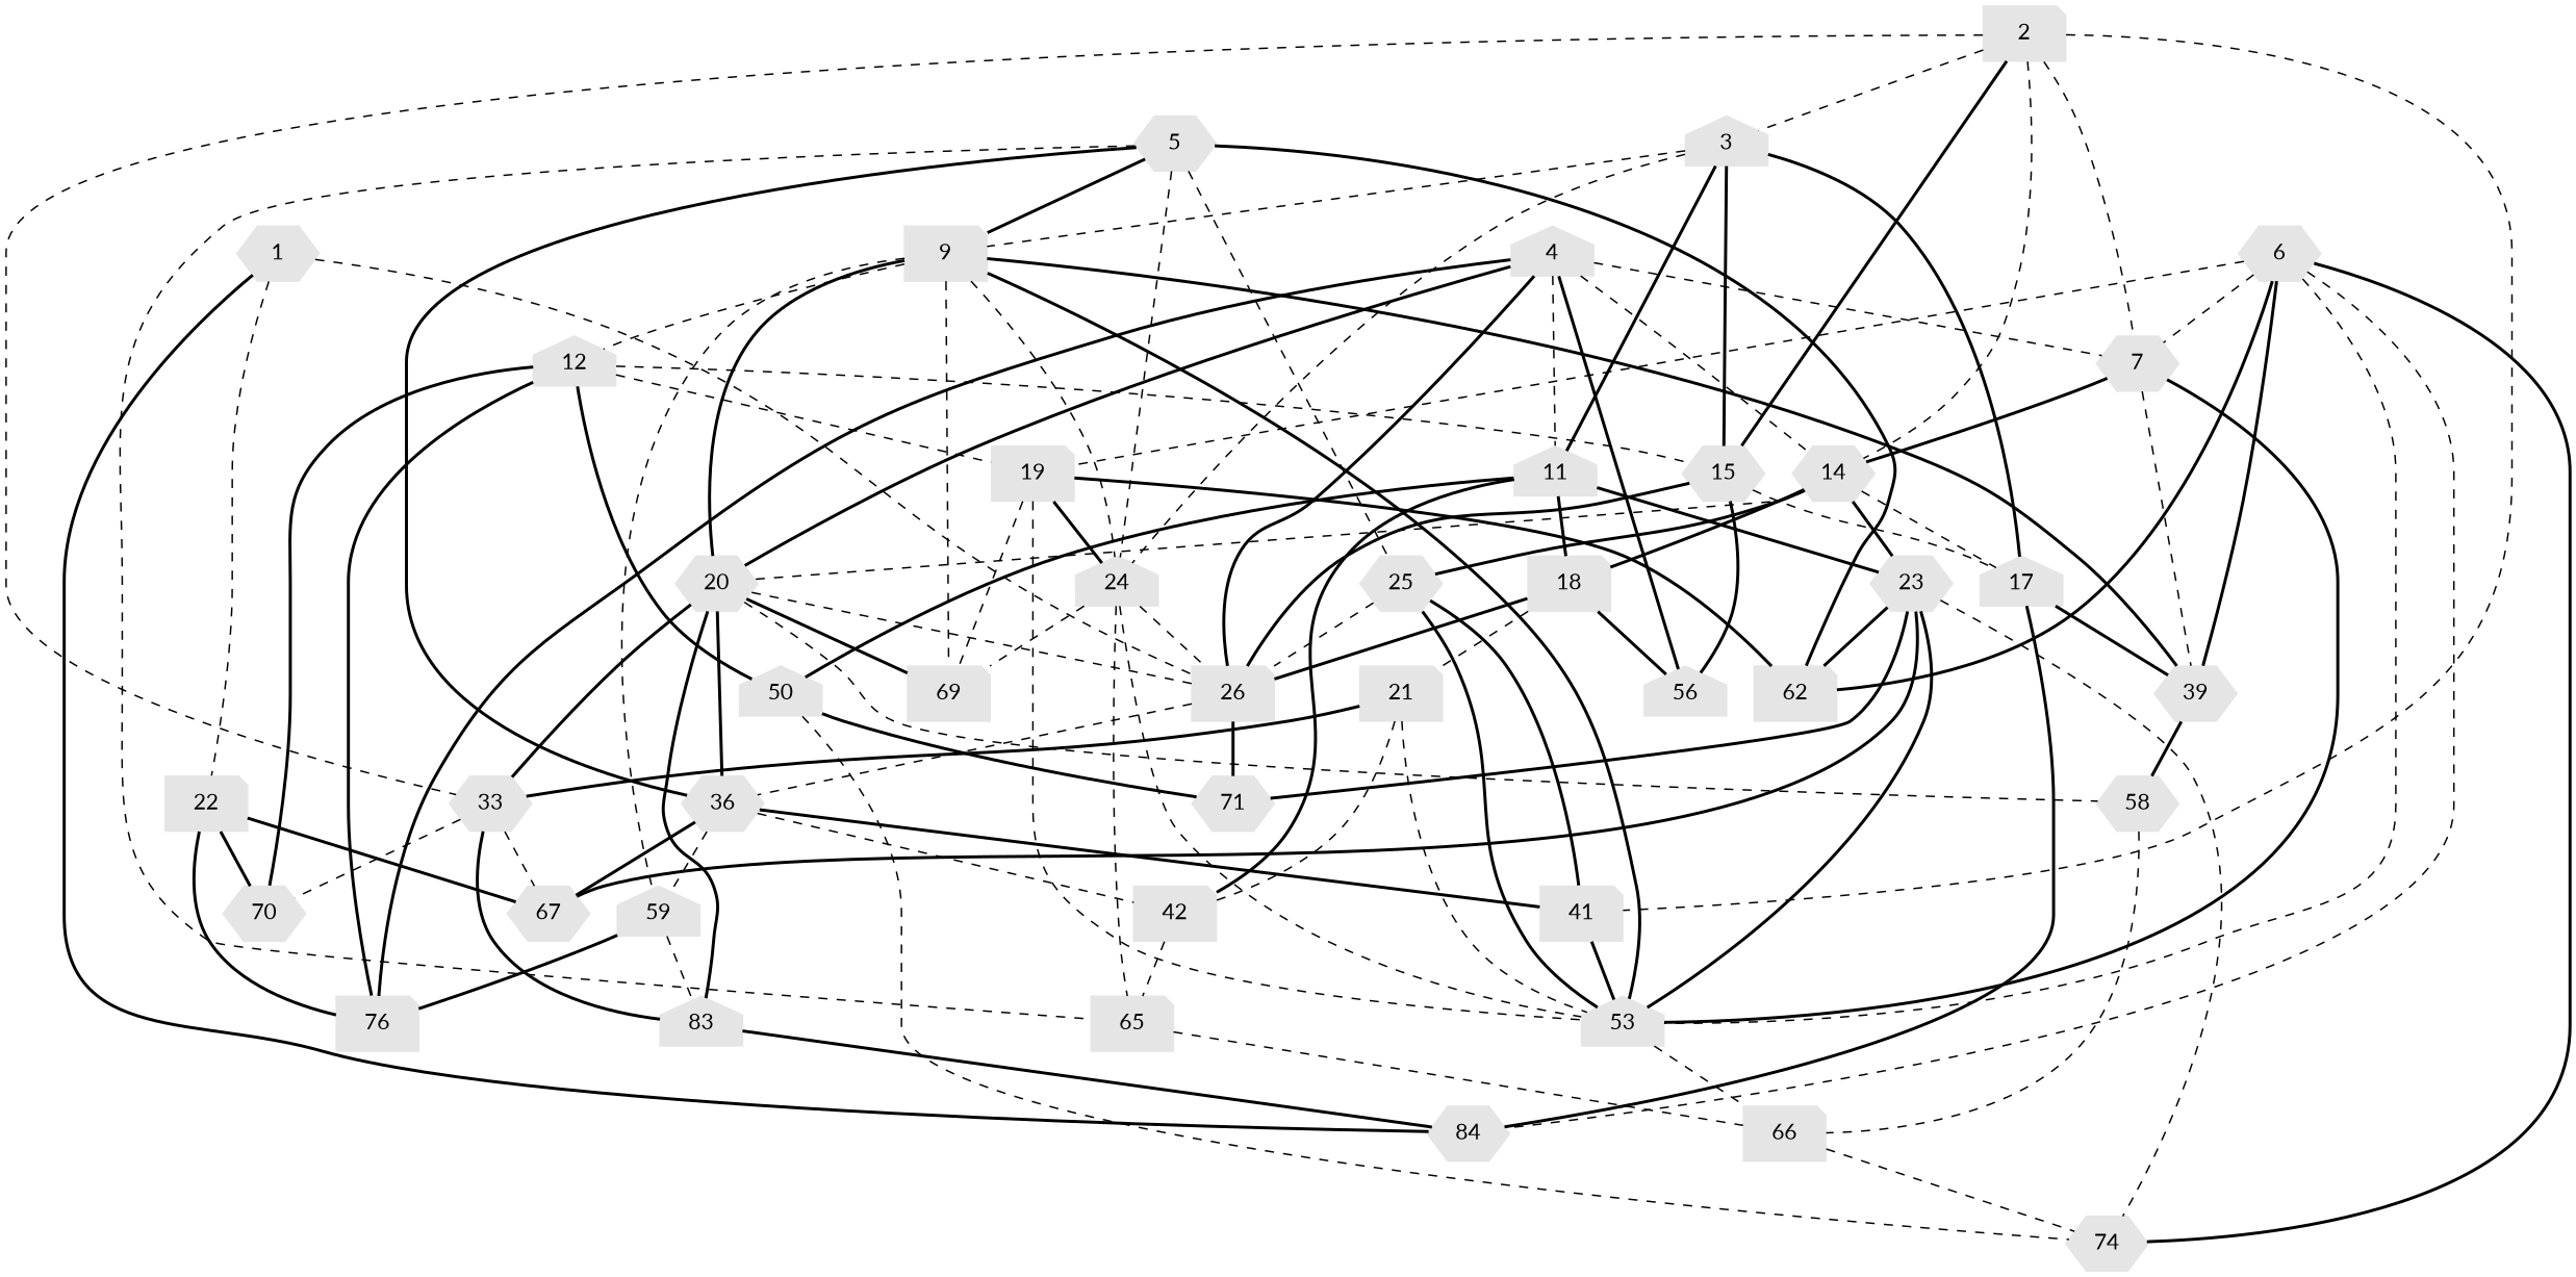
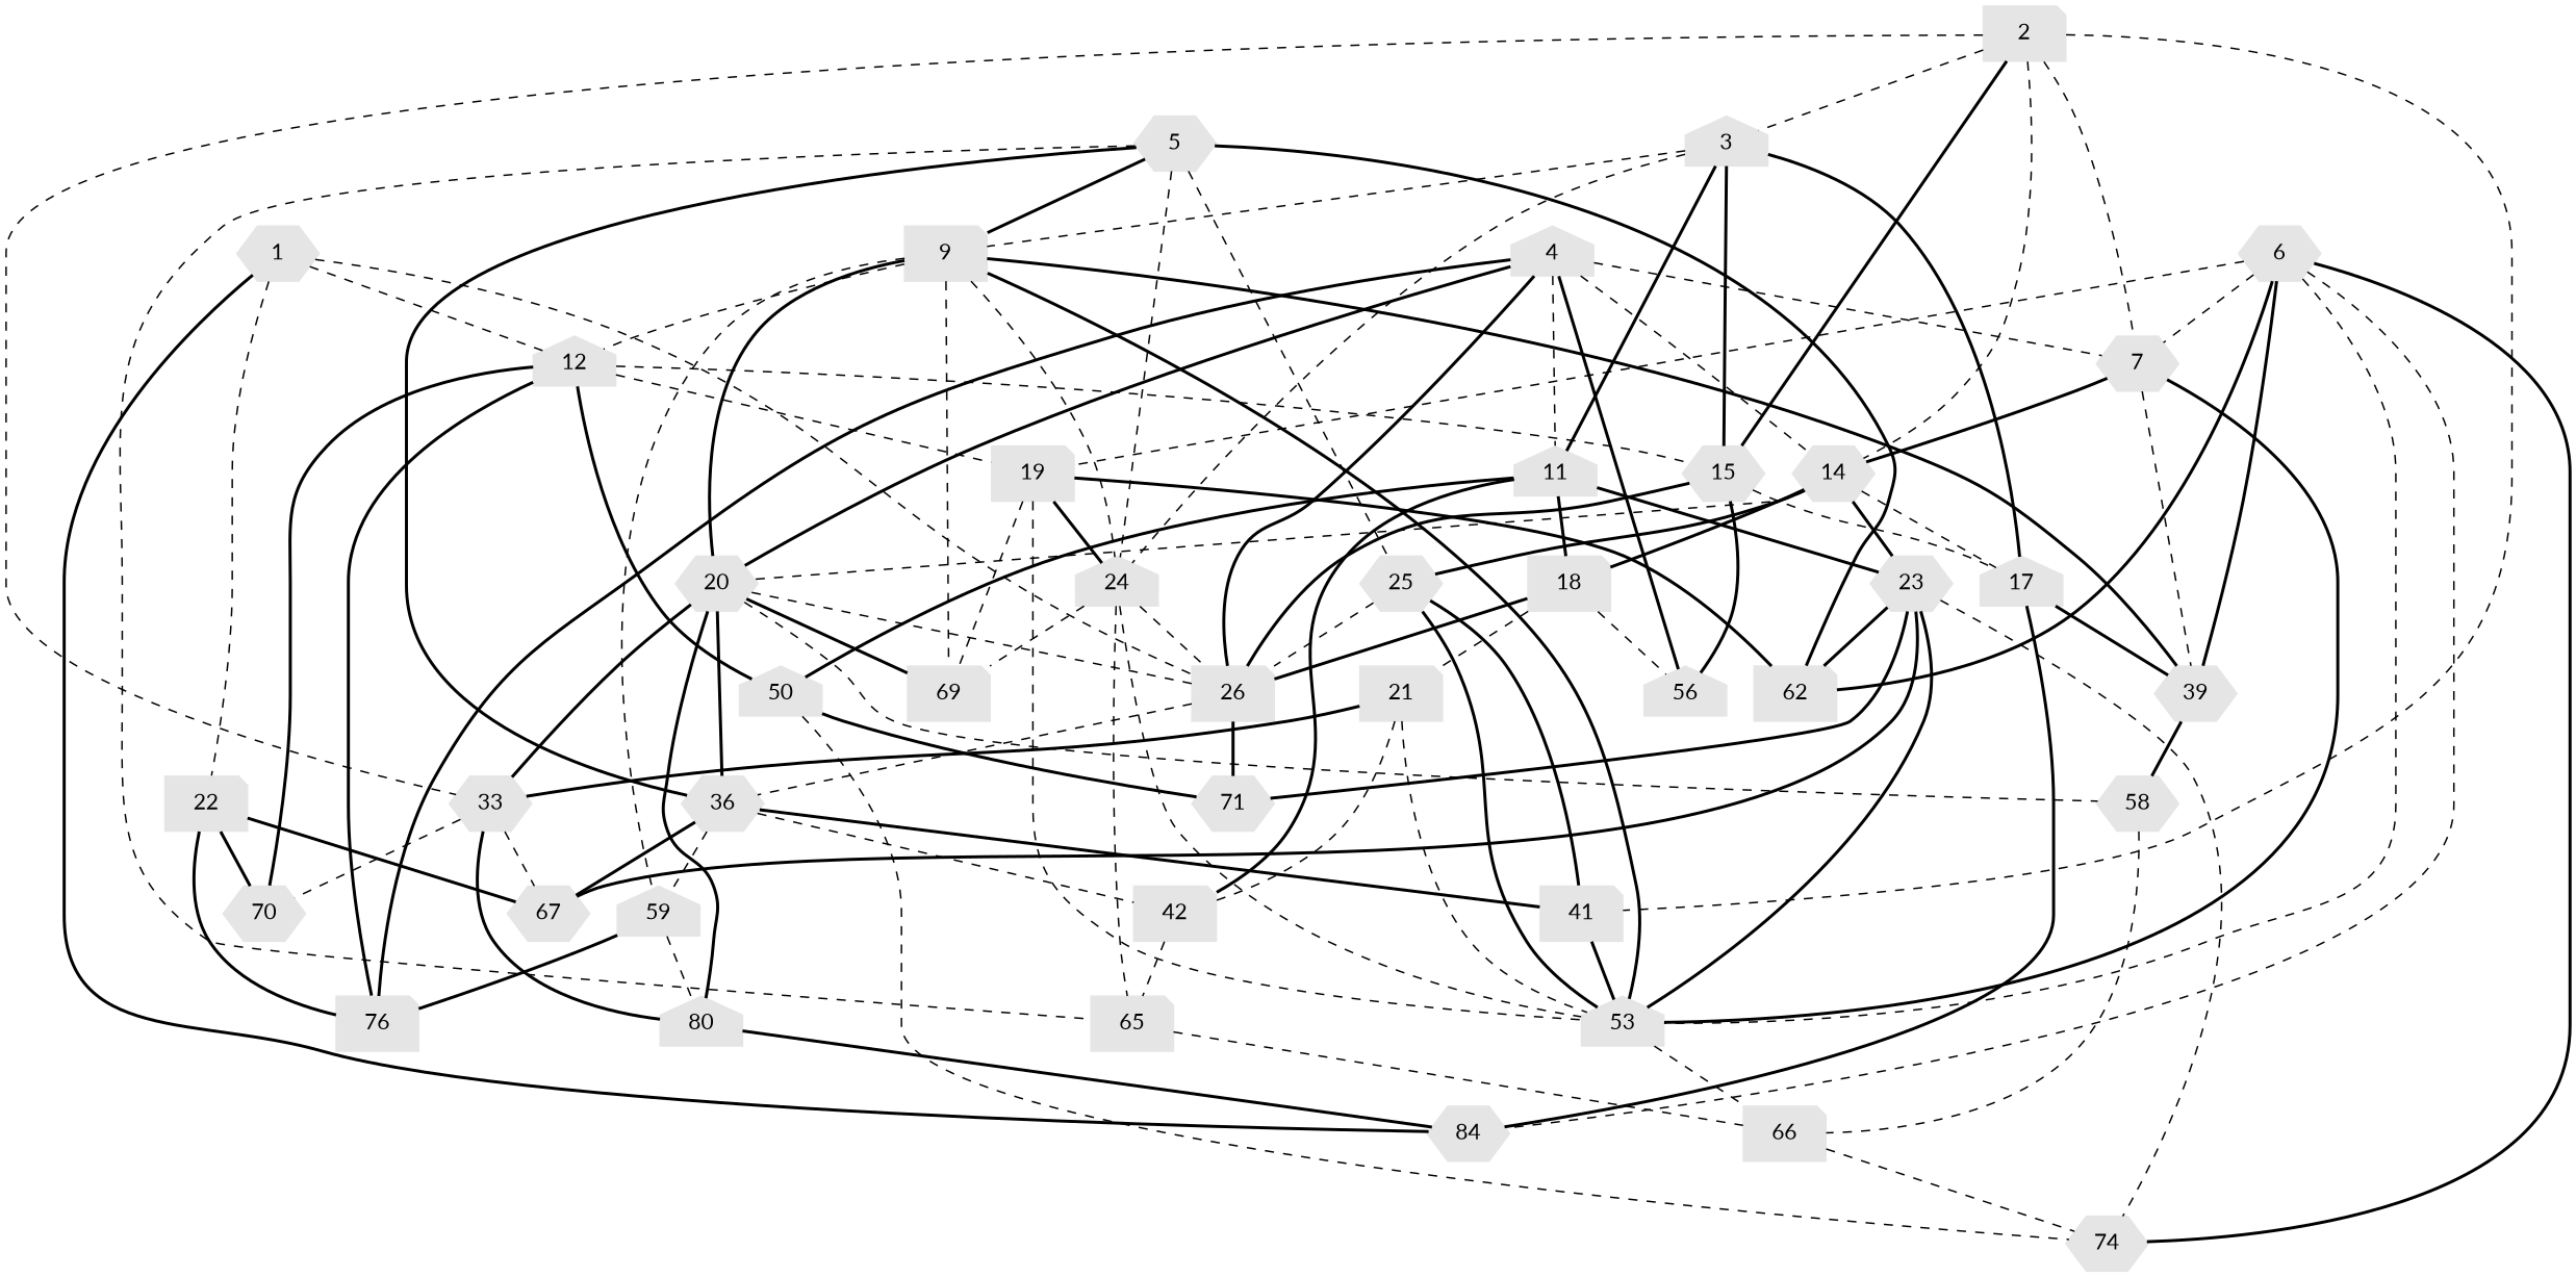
  graph {
    fontname=Lato
    node [color=gray90 fontname=Lato shape=hexagon style=filled]
    edge [fontname=Lato style=bold]
    12 [shape=house super="+27"]
    15 [super="+43+60"]
    76 [shape=note]
    19 [shape=note super="+46"]
    n5 [label=50 shape=house]
    70
    1
    22 [shape=note]
    26 [shape=note super="+82+51+69"]
    84
    67
    36 [super="+44"]
    71
    2 [shape=note super="+8"]
    3 [shape=house super="+72"]
    7 [super="+45"]
    14 [super="+85+77"]
    33 [super="+52"]
    41 [shape=note]
    9 [shape=note super="+28+30"]
    11 [shape=house super="+16"]
    17 [shape=house super="+38"]
    24 [shape=house super="+35+34"]
    39 [super="+50"]
    53 [shape=house super="+73+57+63"]
    20 [super="+37+47"]
    25 [super="+32"]
    18 [shape=note super="+86"]
    23 [super="+61+64"]
    56 [shape=house]
-   83 [shape=house]
+   83 [shape=house label=80]
    n32 [label=69 shape=note]
    59 [shape=house]
    42 [shape=note]
    65 [shape=note]
    4 [shape=house super="+79+40"]
    58
    5 [super="+10"]
    62 [shape=note]
    66 [shape=note]
    6 [super="+13"]
    74
    21 [shape=note]
    12 -- 15 [style=dashed weight=2]
    12 -- 76
    12 -- 19 [style=dashed]
    12 -- n5
    12 -- 70
    15 -- 26 [weight=2]
    15 -- 17 [style=dashed]
    15 -- 56
    19 -- 24
    19 -- 53 [style=dashed]
    19 -- n32 [style=dashed]
    19 -- 62
    n5 -- 71
    n5 -- 74 [style=dashed]
+   1 -- 12 [style=dashed]
    1 -- 22 [style=dashed]
    1 -- 26 [style=dashed]
    1 -- 84
    22 -- 76
    22 -- 70
    22 -- 67
    26 -- 36 [style=dashed]
    26 -- 71
    36 -- 67
    36 -- 41
    36 -- 59 [style=dashed]
    36 -- 42 [style=dashed]
    2 -- 15
    2 -- 3 [style=dashed]
    2 -- 7 [style=dashed]
    2 -- 14 [style=dashed]
    2 -- 33 [style=dashed]
    2 -- 41 [style=dashed]
    3 -- 15
    3 -- 9 [style=dashed]
    3 -- 11
    3 -- 17
    3 -- 24 [style=dashed]
    7 -- 14
    7 -- 39 [style=dashed]
    7 -- 53
    14 -- 17 [style=dashed]
    14 -- 20 [style=dashed]
    14 -- 25
    14 -- 18
    14 -- 23
    33 -- 70 [style=dashed]
    33 -- 67 [style=dashed]
    33 -- 83
    41 -- 53
    9 -- 12 [style=dashed weight=2]
    9 -- 24 [style=dashed]
    9 -- 39
    9 -- 53
    9 -- 20
    9 -- n32 [style=dashed]
    9 -- 59 [style=dashed]
    11 -- n5
    11 -- 18
    11 -- 23
    11 -- 42
    17 -- 84
    17 -- 39
    24 -- 26 [style=dashed]
    24 -- 53 [style=dashed]
    24 -- n32 [style=dashed]
    24 -- 65 [style=dashed]
    39 -- 58
    53 -- 66 [style=dashed]
    20 -- 26 [style=dashed]
    20 -- 36
    20 -- 33
    20 -- 83
    20 -- n32
    20 -- 58 [style=dashed]
    25 -- 26 [style=dashed]
    25 -- 41
    25 -- 53
    18 -- 26
-   18 -- 56 [weight=2]
+   18 -- 56 [style=dashed weight=2]
    18 -- 21 [style=dashed]
    23 -- 67
    23 -- 71 [weight=2]
    23 -- 53
    23 -- 62
    23 -- 74 [style=dashed]
    83 -- 84
    59 -- 76
    59 -- 83 [style=dashed]
    42 -- 65 [style=dashed]
    65 -- 66 [style=dashed]
    4 -- 76
    4 -- 26
    4 -- 7 [style=dashed]
    4 -- 14 [style=dashed]
    4 -- 11 [style=dashed]
    4 -- 20 [weight=2]
    4 -- 56
    58 -- 66 [style=dashed]
    5 -- 36
    5 -- 9
    5 -- 24 [style=dashed]
    5 -- 25 [style=dashed]
    5 -- 65 [style=dashed]
    5 -- 62
    66 -- 74 [style=dashed]
    6 -- 19 [style=dashed]
    6 -- 84 [style=dashed]
    6 -- 7 [style=dashed]
    6 -- 39 [weight=2]
    6 -- 53 [style=dashed]
    6 -- 62
    6 -- 74
    21 -- 33
    21 -- 53 [style=dashed]
    21 -- 42 [style=dashed]
  }
